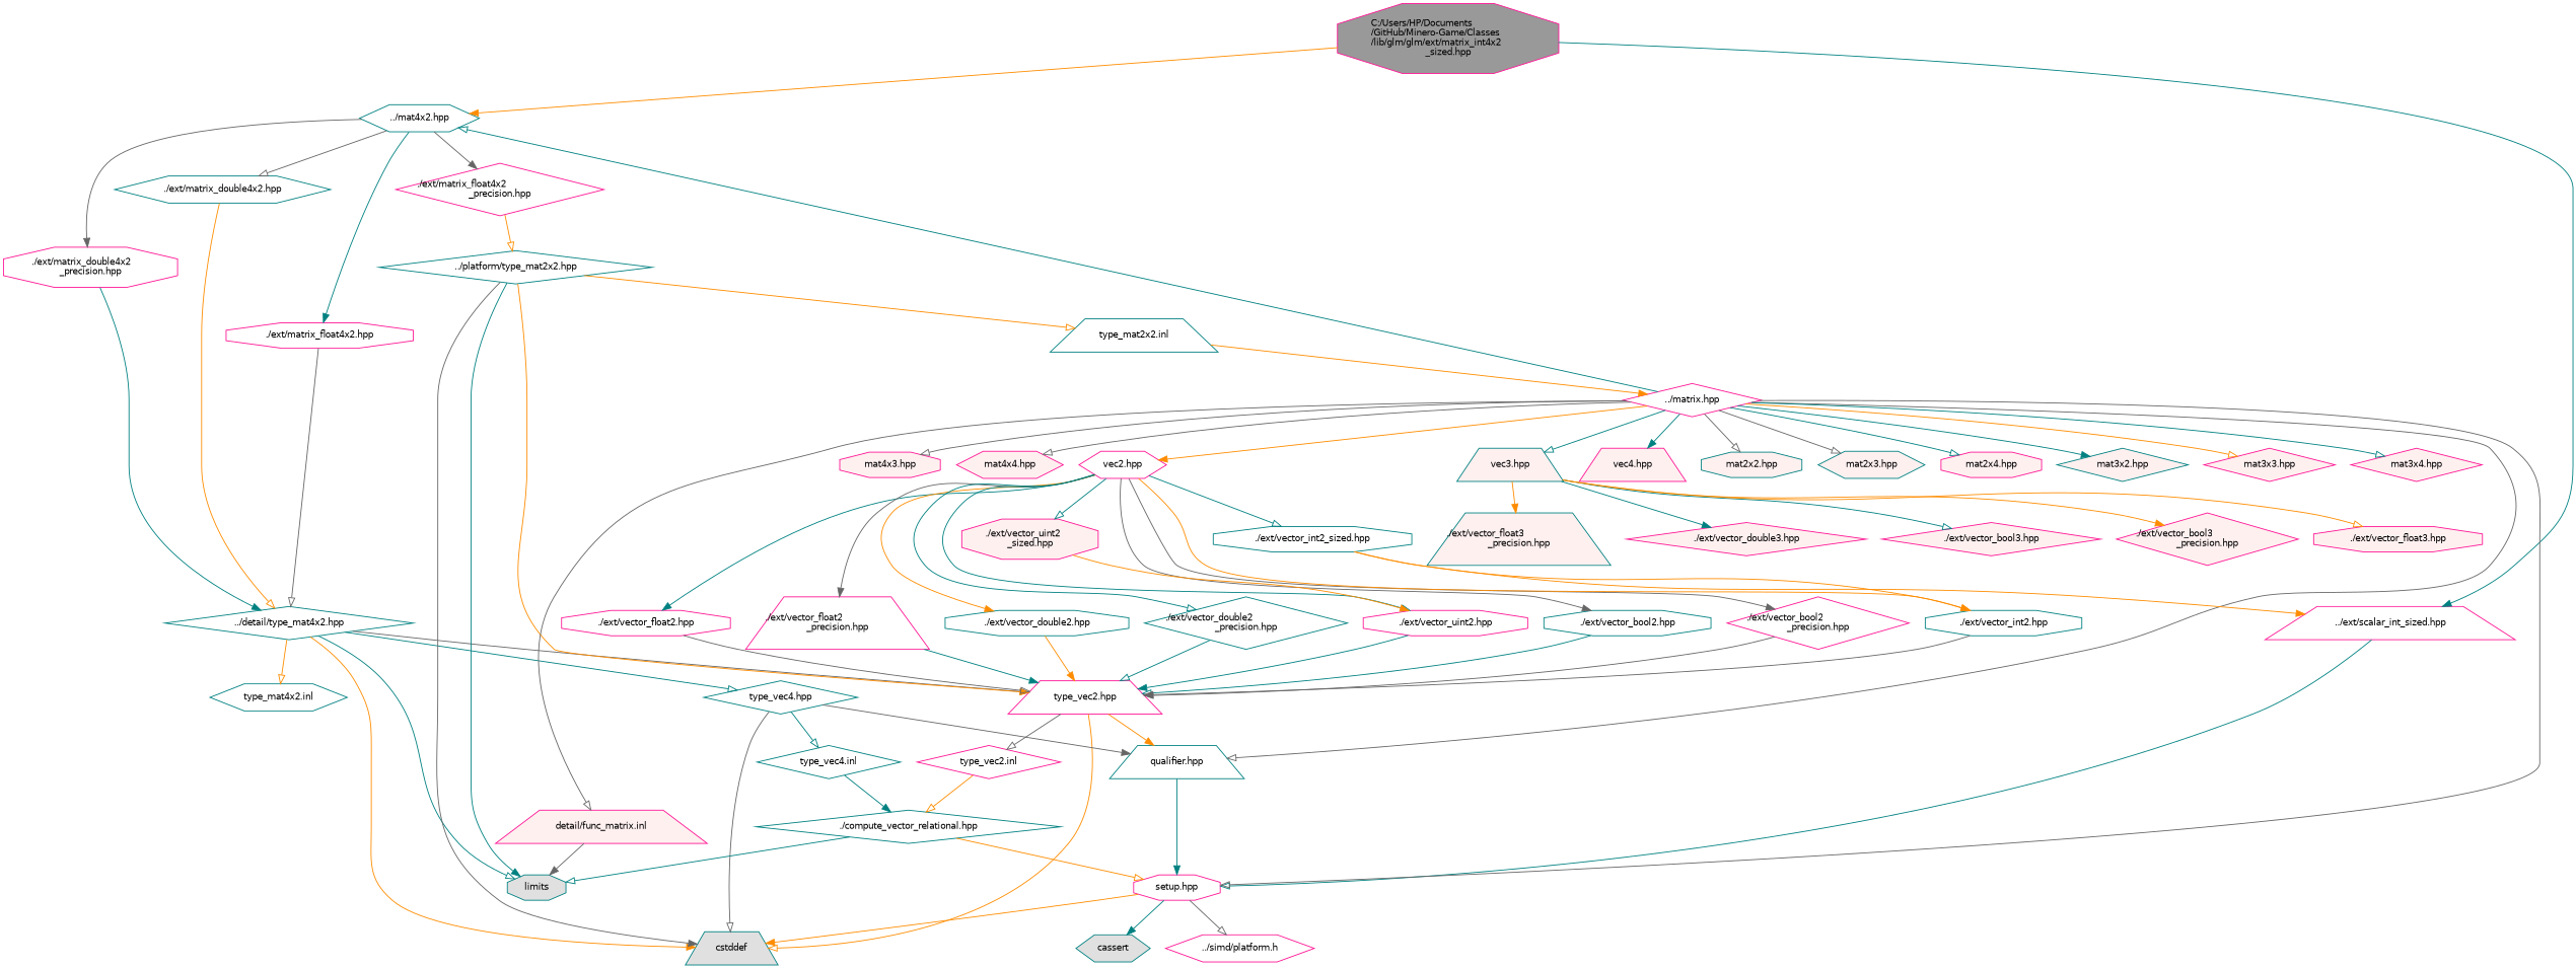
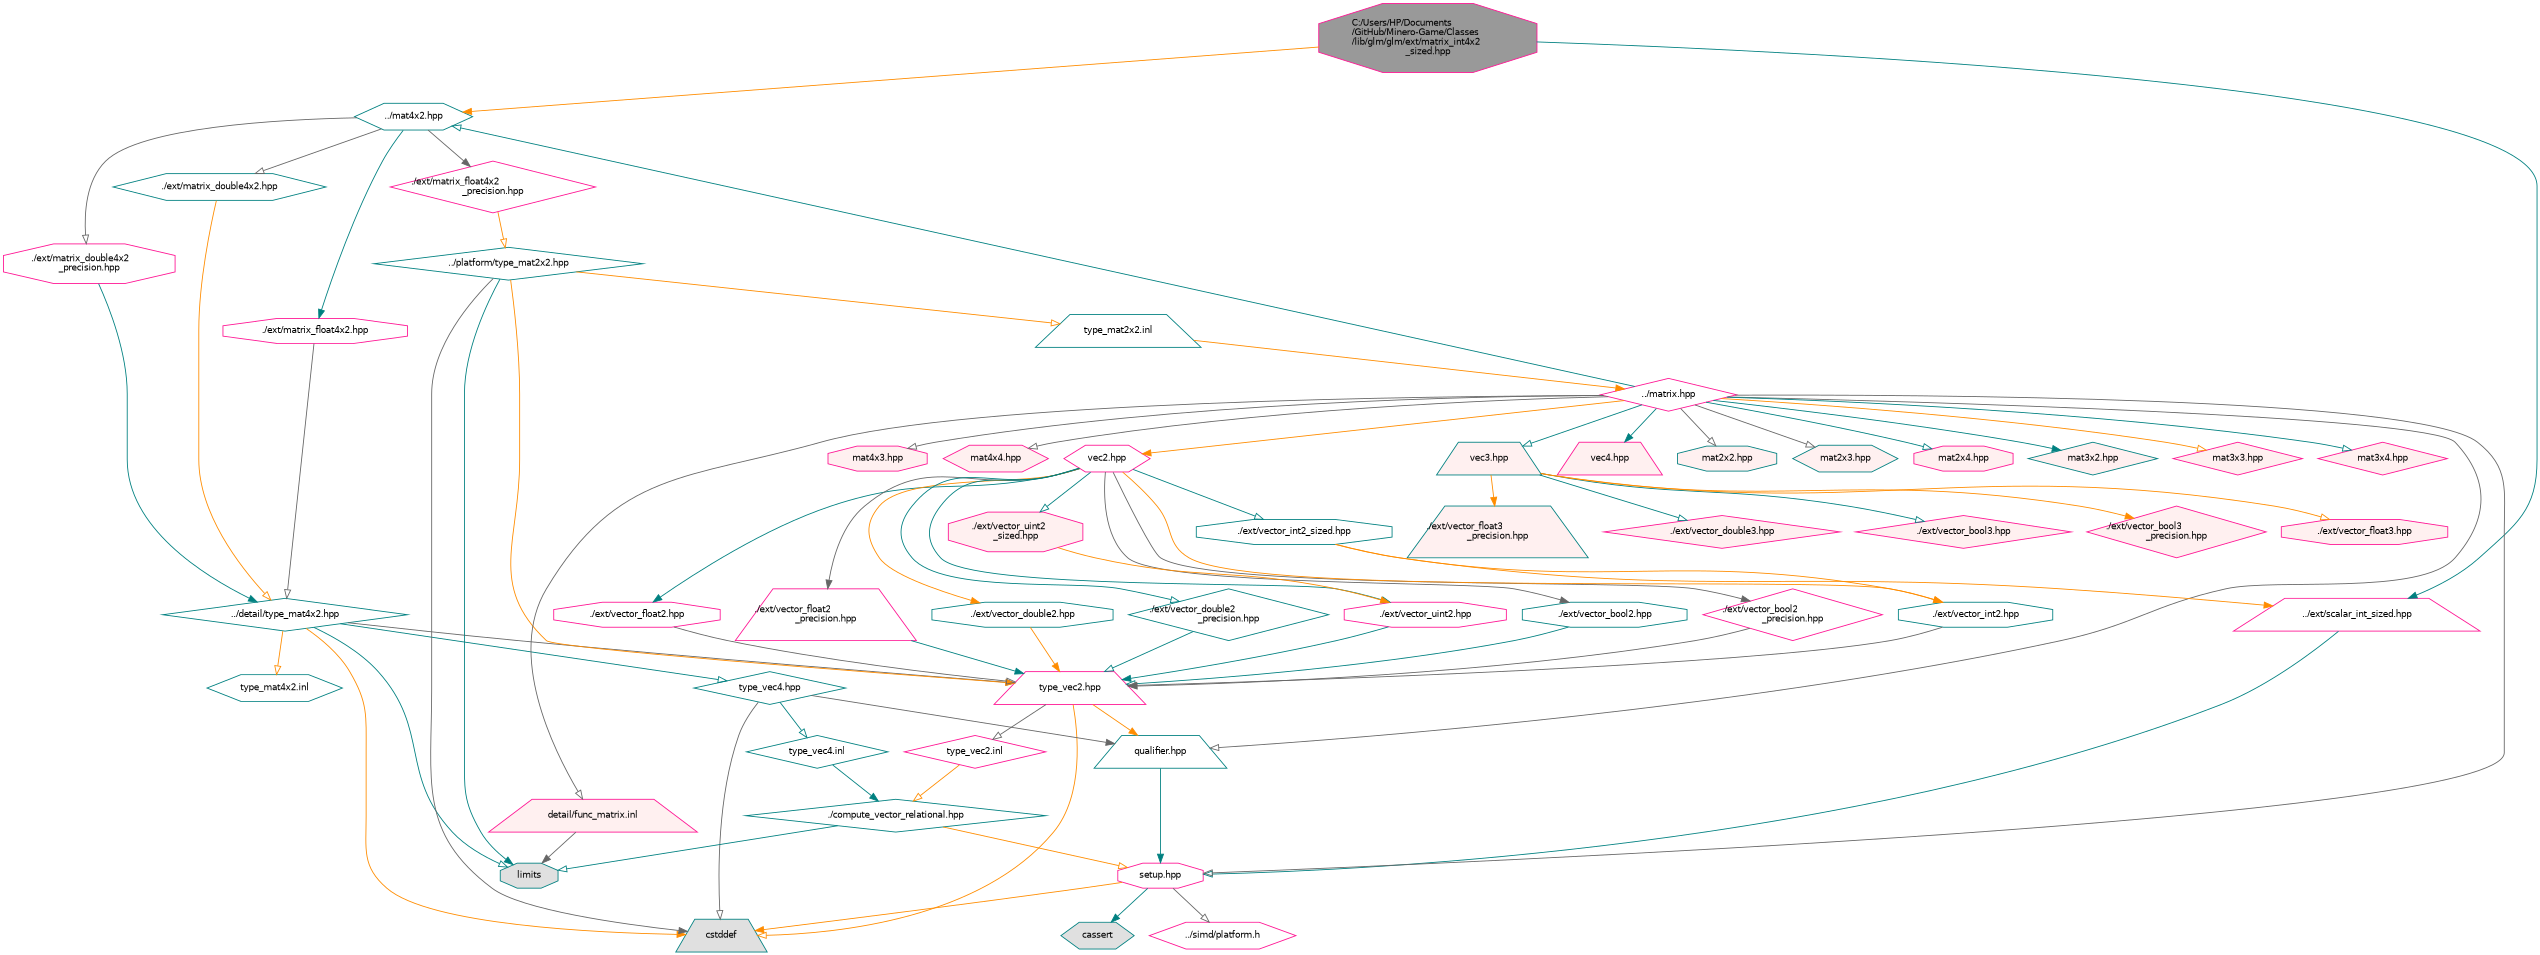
  digraph {
    node [color=deeppink fillcolor=white fontname=Helvetica fontsize=10 shape=octagon style=filled]
    edge [arrowhead=onormal color=teal fontname=Helvetica fontsize=10 labelfontname=Helvetica labelfontsize=10 style=solid]
    n1 [fillcolor=grey60 fontcolor=black height=0.2 label="C:/Users/HP/Documents\l/GitHub/Minero-Game/Classes\l/lib/glm/glm/ext/matrix_int4x2\l_sized.hpp" width=0.4]
    n2 [color=teal height=0.2 label="../mat4x2.hpp" shape=hexagon width=0.4]
    n3 [height=0.2 label="../ext/scalar_int_sized.hpp" shape=trapezium width=0.4]
    n4 [color=teal height=0.2 label="./ext/matrix_double4x2.hpp" shape=hexagon width=0.4]
    n5 [height=0.2 label="./ext/matrix_double4x2\l_precision.hpp" width=0.4]
    n6 [height=0.2 label="./ext/matrix_float4x2.hpp" width=0.4]
    n7 [height=0.2 label="./ext/matrix_float4x2\l_precision.hpp" shape=diamond width=0.4]
    n8 [height=0.2 label="setup.hpp" width=0.4]
    n9 [color=teal height=0.2 label="../detail/type_mat4x2.hpp" shape=diamond width=0.4]
    n10 [color=teal height=0.2 label="../platform/type_mat2x2.hpp" shape=diamond width=0.4]
    n11 [height=0.2 label="type_vec2.hpp" shape=trapezium width=0.4]
    n12 [color=teal fillcolor="#E0E0E0" height=0.2 label=cstddef shape=trapezium width=0.4]
    n13 [color=teal fillcolor="#E0E0E0" height=0.2 label=limits width=0.4]
    n14 [color=teal height=0.2 label="type_vec4.hpp" shape=diamond width=0.4]
    n15 [color=teal height=0.2 label="type_mat4x2.inl" shape=hexagon width=0.4]
    n16 [color=teal height=0.2 label="qualifier.hpp" shape=trapezium width=0.4]
    n17 [height=0.2 label="type_vec2.inl" shape=diamond width=0.4]
    n18 [color=teal height=0.2 label="type_vec4.inl" shape=diamond width=0.4]
    n19 [color=teal height=0.2 label="./compute_vector_relational.hpp" shape=diamond width=0.4]
    n20 [color=teal fillcolor="#E0E0E0" height=0.2 label=cassert shape=hexagon width=0.4]
    n21 [height=0.2 label="../simd/platform.h" shape=hexagon width=0.4]
    n22 [color=teal height=0.2 label="type_mat2x2.inl" shape=trapezium width=0.4]
    n23 [height=0.2 label="../matrix.hpp" shape=diamond width=0.4]
    n24 [height=0.2 label="vec2.hpp" shape=hexagon width=0.4]
    n25 [color=teal fillcolor="#FFF0F0" height=0.2 label="vec3.hpp" shape=trapezium width=0.4]
    n26 [fillcolor="#FFF0F0" height=0.2 label="vec4.hpp" shape=trapezium width=0.4]
    n27 [color=teal fillcolor="#FFF0F0" height=0.2 label="mat2x2.hpp" width=0.4]
    n28 [color=teal fillcolor="#FFF0F0" height=0.2 label="mat2x3.hpp" shape=hexagon width=0.4]
    n29 [fillcolor="#FFF0F0" height=0.2 label="mat2x4.hpp" width=0.4]
    n30 [color=teal fillcolor="#FFF0F0" height=0.2 label="mat3x2.hpp" shape=diamond width=0.4]
    n31 [fillcolor="#FFF0F0" height=0.2 label="mat3x3.hpp" shape=diamond width=0.4]
    n32 [fillcolor="#FFF0F0" height=0.2 label="mat3x4.hpp" shape=diamond width=0.4]
    n33 [fillcolor="#FFF0F0" height=0.2 label="mat4x3.hpp" width=0.4]
    n34 [fillcolor="#FFF0F0" height=0.2 label="mat4x4.hpp" shape=hexagon width=0.4]
    n35 [fillcolor="#FFF0F0" height=0.2 label="detail/func_matrix.inl" shape=trapezium width=0.4]
    n36 [color=teal height=0.2 label="./ext/vector_bool2.hpp" width=0.4]
    n37 [height=0.2 label="./ext/vector_bool2\l_precision.hpp" shape=diamond width=0.4]
    n38 [height=0.2 label="./ext/vector_float2.hpp" width=0.4]
    n39 [height=0.2 label="./ext/vector_float2\l_precision.hpp" shape=trapezium width=0.4]
    n40 [color=teal height=0.2 label="./ext/vector_double2.hpp" width=0.4]
    n41 [color=teal height=0.2 label="./ext/vector_double2\l_precision.hpp" shape=diamond width=0.4]
    n42 [color=teal height=0.2 label="./ext/vector_int2.hpp" width=0.4]
    n43 [color=teal height=0.2 label="./ext/vector_int2_sized.hpp" width=0.4]
    n44 [height=0.2 label="./ext/vector_uint2.hpp" width=0.4]
    n45 [fillcolor="#FFF0F0" height=0.2 label="./ext/vector_uint2\l_sized.hpp" width=0.4]
    n46 [fillcolor="#FFF0F0" height=0.2 label="./ext/vector_bool3.hpp" shape=diamond width=0.4]
    n47 [fillcolor="#FFF0F0" height=0.2 label="./ext/vector_bool3\l_precision.hpp" shape=diamond width=0.4]
    n48 [fillcolor="#FFF0F0" height=0.2 label="./ext/vector_float3.hpp" width=0.4]
    n49 [color=teal fillcolor="#FFF0F0" height=0.2 label="./ext/vector_float3\l_precision.hpp" shape=trapezium width=0.4]
    n50 [fillcolor="#FFF0F0" height=0.2 label="./ext/vector_double3.hpp" shape=diamond width=0.4]
    n1 -> n2 [arrowhead=normal color=darkorange]
    n1 -> n3 [arrowhead=normal]
    n2 -> n4 [color=gray40]
-   n2 -> n5 [arrowhead=normal color=gray40]
+   n2 -> n5 [color=gray40]
    n2 -> n6 [arrowhead=normal]
    n2 -> n7 [arrowhead=normal color=gray40]
    n3 -> n8
    n4 -> n9 [color=darkorange]
    n5 -> n9 [arrowhead=normal]
    n6 -> n9 [color=gray40]
    n7 -> n10 [color=darkorange]
    n8 -> n12 [arrowhead=normal color=darkorange]
    n8 -> n20 [arrowhead=normal]
    n8 -> n21 [color=gray40]
    n9 -> n11 [color=gray40]
    n9 -> n12 [arrowhead=normal color=darkorange]
    n9 -> n13
    n9 -> n14
    n9 -> n15 [color=darkorange]
    n10 -> n11 [arrowhead=normal color=darkorange]
    n10 -> n12 [arrowhead=normal color=gray40]
    n10 -> n13 [arrowhead=normal]
    n10 -> n22 [color=darkorange]
    n11 -> n12 [color=darkorange]
    n11 -> n16 [arrowhead=normal color=darkorange]
    n11 -> n17 [color=gray40]
    n14 -> n12 [color=gray40]
    n14 -> n16 [arrowhead=normal color=gray40]
    n14 -> n18
    n16 -> n8 [arrowhead=normal]
    n17 -> n19 [color=darkorange]
    n18 -> n19 [arrowhead=normal]
    n19 -> n8 [color=darkorange]
    n19 -> n13
    n22 -> n23 [arrowhead=normal color=darkorange]
    n23 -> n2
    n23 -> n8 [color=gray40]
    n23 -> n16 [color=gray40]
    n23 -> n24 [arrowhead=normal color=darkorange]
    n23 -> n25
    n23 -> n26 [arrowhead=normal]
    n23 -> n27 [color=gray40]
    n23 -> n28 [color=gray40]
    n23 -> n29
    n23 -> n30 [arrowhead=normal]
    n23 -> n31 [color=darkorange]
    n23 -> n32
    n23 -> n33 [color=gray40]
    n23 -> n34 [color=gray40]
    n23 -> n35 [color=gray40]
    n24 -> n36 [arrowhead=normal color=gray40]
    n24 -> n37 [arrowhead=normal color=gray40]
    n24 -> n38 [arrowhead=normal]
    n24 -> n39 [arrowhead=normal color=gray40]
    n24 -> n40 [arrowhead=normal color=darkorange]
    n24 -> n41
    n24 -> n42 [arrowhead=normal color=darkorange]
    n24 -> n43
    n24 -> n44 [arrowhead=normal]
    n24 -> n45
    n25 -> n46
    n25 -> n47 [arrowhead=normal color=darkorange]
    n25 -> n48 [color=darkorange]
    n25 -> n49 [arrowhead=normal color=darkorange]
-   n25 -> n50 [arrowhead=normal]
+   n25 -> n50
    n35 -> n13 [arrowhead=normal color=gray40]
    n36 -> n11
    n37 -> n11 [arrowhead=normal color=gray40]
    n38 -> n11 [color=gray40]
    n39 -> n11 [arrowhead=normal]
    n40 -> n11 [arrowhead=normal color=darkorange]
    n41 -> n11
    n42 -> n11 [arrowhead=normal color=gray40]
    n43 -> n3 [arrowhead=normal color=darkorange]
    n43 -> n42 [arrowhead=normal color=darkorange]
    n44 -> n11 [arrowhead=normal]
    n45 -> n44 [arrowhead=normal color=darkorange]
  }
